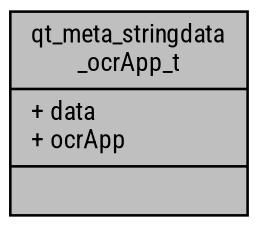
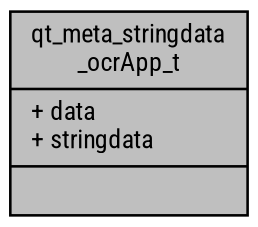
  digraph {
    fontname="Roboto Condensed"
-   n1 [color=black fillcolor=grey75 fontcolor=black fontname="Roboto Condensed" fontsize=10 height=0.2 label="{qt_meta_stringdata\l_ocrApp_t\n|+ data\l+ ocrApp\l|}" shape=record style=filled width=0.4]
+   n1 [color=black fillcolor=grey75 fontcolor=black fontname="Roboto Condensed" fontsize=10 height=0.2 label="{qt_meta_stringdata\l_ocrApp_t\n|+ data\l+ stringdata\l|}" shape=record style=filled width=0.4]
  }
